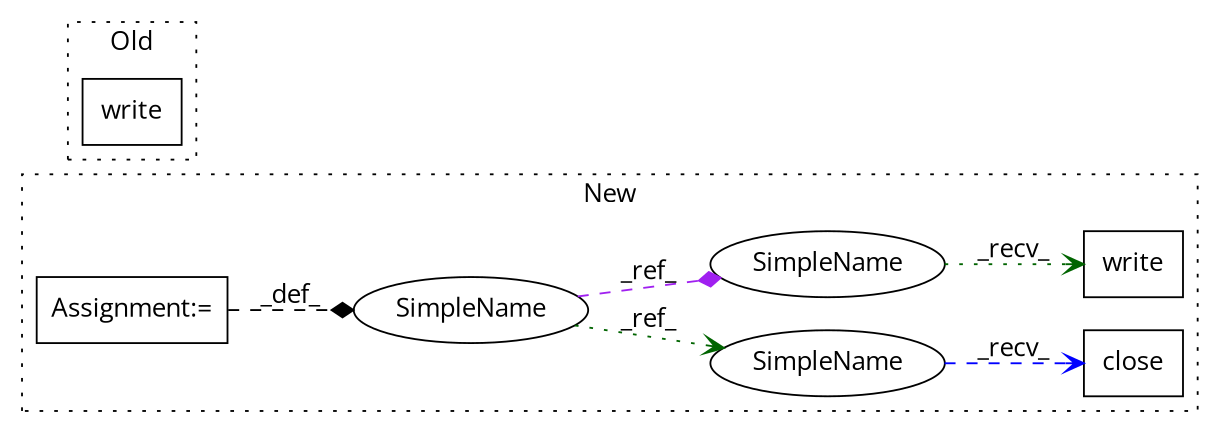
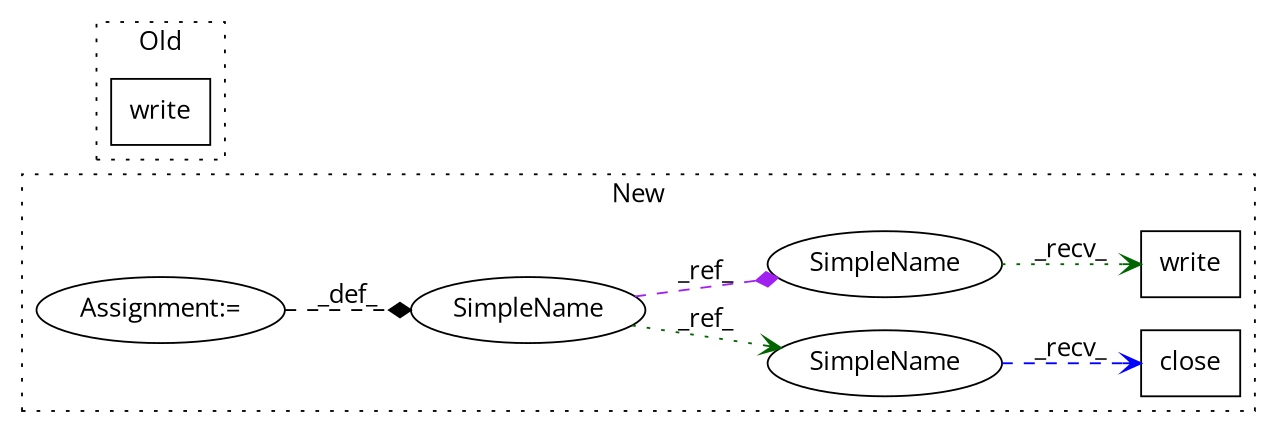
  digraph {
    rankdir=LR
    fontname="Open Sans"
    node [a=32 l=1 shape=box fontname="Open Sans"]
    edge [color=darkgreen style=dashed arrowhead=vee fontname="Open Sans"]
    n1 [l=7 label=close s=2695]
-   n2 [a=7 label="Assignment:=" s=2614]
+   n2 [a=7 label="Assignment:=" s=2614 shape=ellipse]
    n3 [l="6,1" label=write s="2673,2684"]
    n4 [a=42 label=SimpleName s=2613 shape=ellipse]
    n5 [a=42 label=SimpleName s=2693 shape=ellipse]
    n6 [a=42 label=SimpleName s=2671 shape=ellipse]
    n7 [l="6,1" label=write s="2650,2661"]
    subgraph cluster_1 {
      label=New
      style=dotted
      n1
      n2
      n3
      n4
      n5
      n6
    }
    subgraph cluster_2 {
      label=Old
      style=dotted
      n7
    }
    n2 -> n4 [label=_def_ color=black arrowhead=diamond]
    n4 -> n5 [label=_ref_ style=dotted]
    n4 -> n6 [label=_ref_ color=purple arrowhead=diamond]
    n5 -> n1 [label=_recv_ color=blue]
    n6 -> n3 [label=_recv_ style=dotted]
  }
